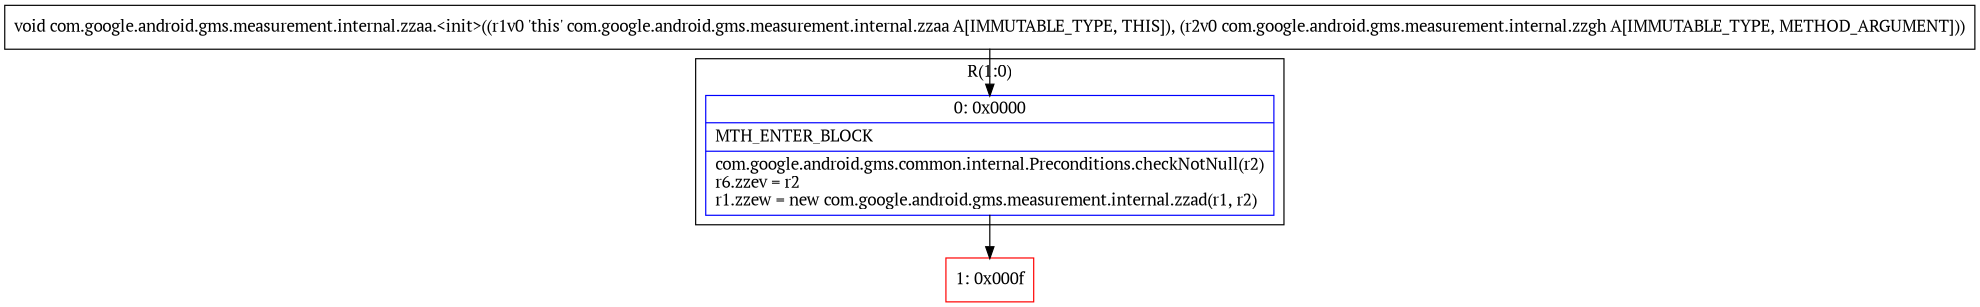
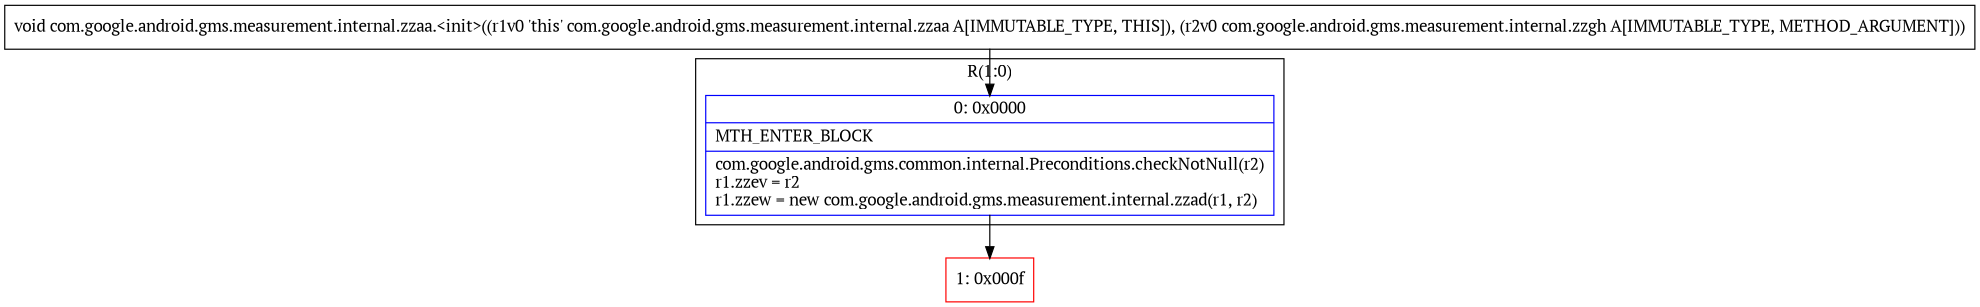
  digraph {
    fontname="PT Serif"
    node [shape=record fontname="PT Serif"]
    edge [fontname="PT Serif"]
-   n1 [color=blue label="{0\:\ 0x0000|MTH_ENTER_BLOCK\l|com.google.android.gms.common.internal.Preconditions.checkNotNull(r2)\lr6.zzev = r2\lr1.zzew = new com.google.android.gms.measurement.internal.zzad(r1, r2)\l}"]
+   n1 [color=blue label="{0\:\ 0x0000|MTH_ENTER_BLOCK\l|com.google.android.gms.common.internal.Preconditions.checkNotNull(r2)\lr1.zzev = r2\lr1.zzew = new com.google.android.gms.measurement.internal.zzad(r1, r2)\l}"]
    n2 [color=red label="{1\:\ 0x000f}"]
    n3 [label="{void com.google.android.gms.measurement.internal.zzaa.\<init\>((r1v0 'this' com.google.android.gms.measurement.internal.zzaa A[IMMUTABLE_TYPE, THIS]), (r2v0 com.google.android.gms.measurement.internal.zzgh A[IMMUTABLE_TYPE, METHOD_ARGUMENT])) }"]
    subgraph cluster_1 {
      label="R(1:0)"
      n1
    }
    n1 -> n2
    n3 -> n1
  }
